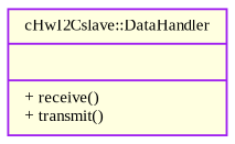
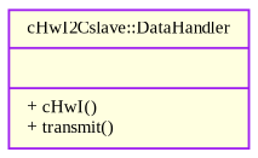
  digraph {
    fontname="Liberation Serif"
-   n1 [color=purple fillcolor=lightyellow fontcolor=black fontname="Liberation Serif" fontsize=8 height=0.2 label="{cHwI2Cslave::DataHandler\n||+ receive()\l+ transmit()\l}" shape=record style=filled width=0.4]
+   n1 [color=purple fillcolor=lightyellow fontcolor=black fontname="Liberation Serif" fontsize=8 height=0.2 label="{cHwI2Cslave::DataHandler\n||+ cHwI()\l+ transmit()\l}" shape=record style=filled width=0.4]
  }
